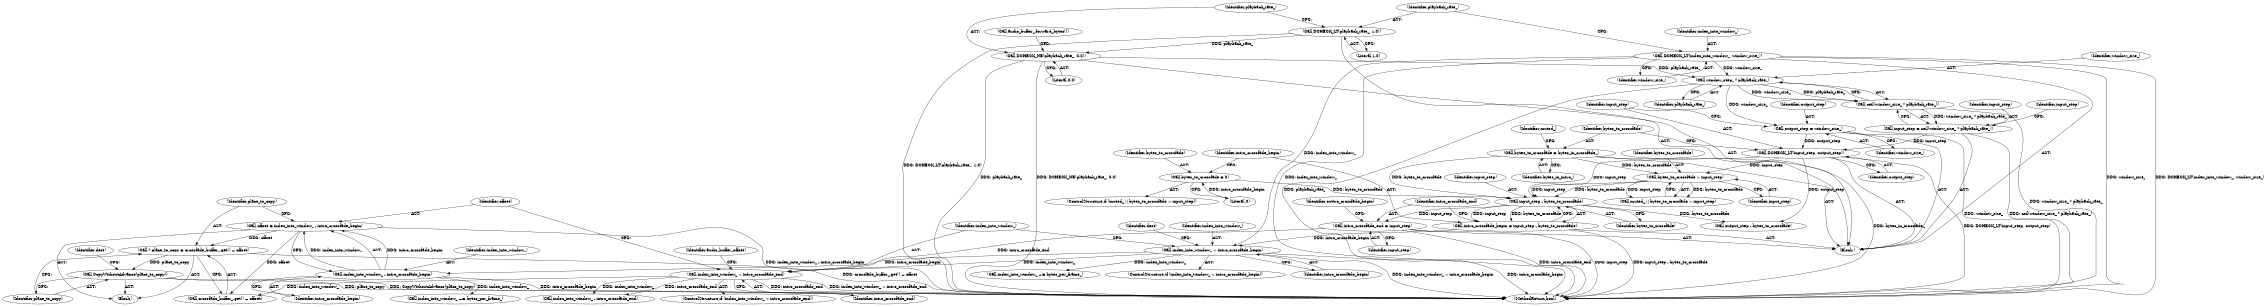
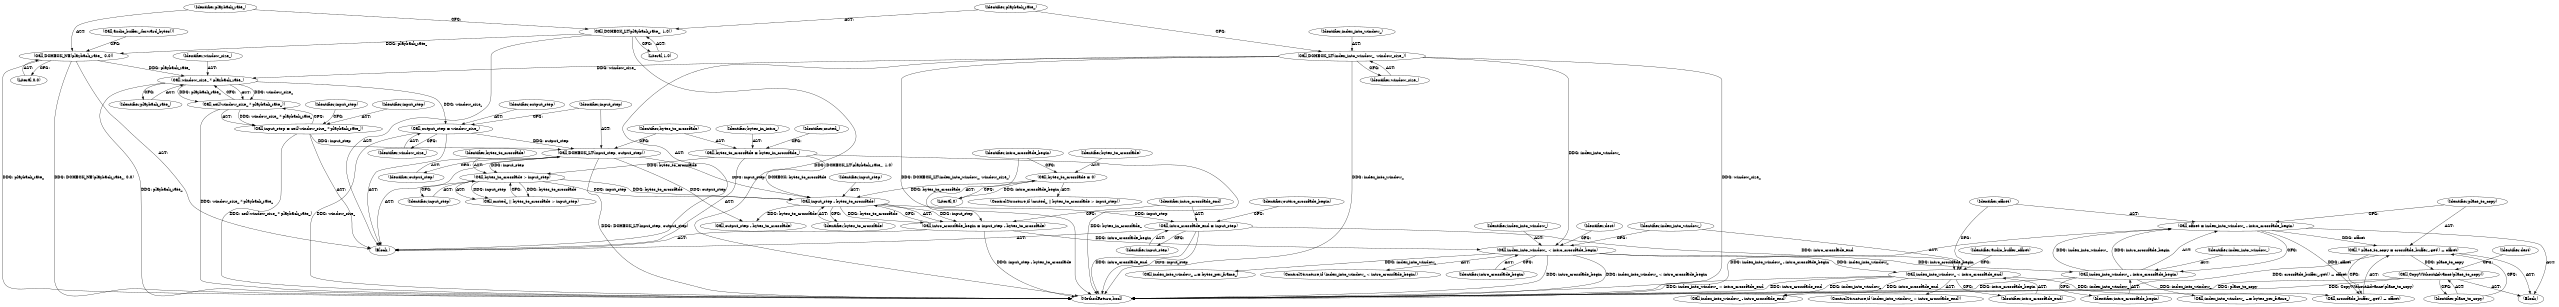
  digraph {
    n1 [label="(Call,* place_to_copy = crossfade_buffer_.get() + offset)"]
    n2 [label="(Call,CopyWithoutAdvance(place_to_copy))"]
    n3 [label="(Call,crossfade_buffer_.get() + offset)"]
    n4 [label="(Block,)"]
    n5 [label="(MethodReturn,bool)"]
    n6 [label="(Identifier,place_to_copy)"]
    n7 [label="(Call,offset = index_into_window_ - intro_crossfade_begin)"]
    n8 [label="(Call,index_into_window_ - intro_crossfade_begin)"]
    n9 [label="(Identifier,intro_crossfade_begin)"]
    n10 [label="(Call,index_into_window_ += bytes_per_frame_)"]
    n11 [label="(Call,index_into_window_ < intro_crossfade_end)"]
    n12 [label="(Call,index_into_window_ - intro_crossfade_end)"]
    n13 [label="(ControlStructure,if (index_into_window_ < intro_crossfade_end))"]
    n14 [label="(Identifier,intro_crossfade_end)"]
    n15 [label="(Call,index_into_window_ < intro_crossfade_begin)"]
    n16 [label="(Call,index_into_window_ += bytes_per_frame_)"]
    n17 [label="(ControlStructure,if (index_into_window_ < intro_crossfade_begin))"]
    n18 [label="(Identifier,intro_crossfade_begin)"]
    n19 [label="(Call,DCHECK_LT(index_into_window_, window_size_))"]
-   n20 [label="(Call,window_step_ * playback_rate_)"]
+   n20 [label="(Call,window_size_ * playback_rate_)"]
    n21 [label="(Identifier,window_size_)"]
    n22 [label="(Block,)"]
    n23 [label="(Call,ceil(window_size_ * playback_rate_))"]
    n24 [label="(Call,output_step = window_size_)"]
    n25 [label="(Identifier,playback_rate_)"]
    n26 [label="(Call,intro_crossfade_begin = input_step - bytes_to_crossfade)"]
    n27 [label="(Call,input_step - bytes_to_crossfade)"]
    n28 [label="(Call,intro_crossfade_end = input_step)"]
    n29 [label="(Call,output_step - bytes_to_crossfade)"]
    n30 [label="(Identifier,bytes_to_crossfade)"]
    n31 [label="(Identifier,input_step)"]
    n32 [label="(Call,bytes_to_crossfade > input_step)"]
    n33 [label="(Call,muted_ || bytes_to_crossfade > input_step)"]
    n34 [label="(Identifier,input_step)"]
    n35 [label="(Call,bytes_to_crossfade = bytes_in_crossfade_)"]
    n36 [label="(Identifier,bytes_in_intro_)"]
    n37 [label="(Call,DCHECK_LT(input_step, output_step))"]
    n38 [label="(Identifier,output_step)"]
    n39 [label="(Call,input_step = ceil(window_size_ * playback_rate_))"]
    n40 [label="(Identifier,window_size_)"]
    n41 [label="(Call,DCHECK_NE(playback_rate_, 0.0))"]
    n42 [label="(Literal,0.0)"]
    n43 [label="(Call,DCHECK_LT(playback_rate_, 1.0))"]
    n44 [label="(Literal,1.0)"]
    n45 [label="(Call,bytes_to_crossfade = 0)"]
    n46 [label="(ControlStructure,if (muted_ || bytes_to_crossfade > input_step))"]
    n47 [label="(Literal,0)"]
    n48 [label="(Identifier,place_to_copy)"]
    n49 [label="(Identifier,index_into_window_)"]
    n50 [label="(Identifier,playback_rate_)"]
    n51 [label="(Identifier,dest)"]
    n52 [label="(Identifier,input_step)"]
    n53 [label="(Identifier,dest)"]
    n54 [label="(Identifier,index_into_window_)"]
    n55 [label="(Identifier,input_step)"]
    n56 [label="(Identifier,index_into_window_)"]
    n57 [label="(Identifier,index_into_window_)"]
    n58 [label="(Identifier,audio_buffer_offset)"]
    n59 [label="(Identifier,playback_rate_)"]
    n60 [label="(Identifier,intro_crossfade_begin)"]
    n61 [label="(Identifier,bytes_to_crossfade)"]
    n62 [label="(Identifier,outtro_crossfade_begin)"]
    n63 [label="(Identifier,bytes_to_crossfade)"]
    n64 [label="(Identifier,input_step)"]
    n65 [label="(Identifier,bytes_to_crossfade)"]
    n66 [label="(Identifier,muted_)"]
    n67 [label="(Identifier,intro_crossfade_end)"]
    n68 [label="(Call,audio_buffer_.forward_bytes())"]
    n69 [label="(Identifier,window_size_)"]
    n70 [label="(Identifier,input_step)"]
    n71 [label="(Identifier,offset)"]
    n72 [label="(Identifier,output_step)"]
    n1 -> n2 [label="DDG: place_to_copy"]
    n1 -> n3 [label="CFG: "]
    n1 -> n4 [label="AST: "]
    n1 -> n5 [label="DDG: crossfade_buffer_.get() + offset"]
    n2 -> n4 [label="AST: "]
    n2 -> n5 [label="DDG: place_to_copy"]
    n2 -> n5 [label="DDG: CopyWithoutAdvance(place_to_copy)"]
    n2 -> n6 [label="CFG: "]
    n3 -> n1 [label="AST: "]
    n6 -> n1 [label="CFG: "]
    n6 -> n2 [label="AST: "]
    n7 -> n1 [label="DDG: offset"]
    n7 -> n3 [label="DDG: offset"]
    n7 -> n4 [label="AST: "]
    n7 -> n5 [label="DDG: index_into_window_ - intro_crossfade_begin"]
    n7 -> n8 [label="CFG: "]
    n8 -> n5 [label="DDG: intro_crossfade_begin"]
    n8 -> n7 [label="AST: "]
    n8 -> n7 [label="DDG: index_into_window_"]
    n8 -> n7 [label="DDG: intro_crossfade_begin"]
    n8 -> n9 [label="CFG: "]
    n8 -> n10 [label="DDG: index_into_window_"]
    n9 -> n8 [label="AST: "]
    n11 -> n3 [label="DDG: index_into_window_"]
    n11 -> n5 [label="DDG: intro_crossfade_end"]
    n11 -> n5 [label="DDG: index_into_window_ < intro_crossfade_end"]
    n11 -> n12 [label="DDG: index_into_window_"]
    n11 -> n12 [label="DDG: intro_crossfade_end"]
    n11 -> n13 [label="AST: "]
    n11 -> n14 [label="CFG: "]
    n14 -> n11 [label="AST: "]
    n15 -> n5 [label="DDG: intro_crossfade_begin"]
    n15 -> n5 [label="DDG: index_into_window_ < intro_crossfade_begin"]
    n15 -> n8 [label="DDG: intro_crossfade_begin"]
    n15 -> n11 [label="DDG: index_into_window_"]
    n15 -> n16 [label="DDG: index_into_window_"]
    n15 -> n17 [label="AST: "]
    n15 -> n18 [label="CFG: "]
    n18 -> n15 [label="AST: "]
    n19 -> n5 [label="DDG: index_into_window_"]
    n19 -> n5 [label="DDG: window_size_"]
    n19 -> n5 [label="DDG: DCHECK_LT(index_into_window_, window_size_)"]
    n19 -> n15 [label="DDG: index_into_window_"]
    n19 -> n20 [label="DDG: window_size_"]
    n19 -> n21 [label="CFG: "]
    n19 -> n22 [label="AST: "]
    n20 -> n5 [label="DDG: playback_rate_"]
    n20 -> n23 [label="AST: "]
    n20 -> n23 [label="DDG: window_size_"]
    n20 -> n23 [label="DDG: playback_rate_"]
    n20 -> n24 [label="DDG: window_size_"]
    n20 -> n25 [label="CFG: "]
    n21 -> n19 [label="AST: "]
    n23 -> n5 [label="DDG: window_size_ * playback_rate_"]
    n23 -> n20 [label="CFG: "]
    n23 -> n39 [label="AST: "]
    n23 -> n39 [label="DDG: window_size_ * playback_rate_"]
    n24 -> n5 [label="DDG: window_size_"]
    n24 -> n22 [label="AST: "]
    n24 -> n37 [label="DDG: output_step"]
    n24 -> n40 [label="CFG: "]
    n25 -> n20 [label="AST: "]
    n26 -> n5 [label="DDG: input_step - bytes_to_crossfade"]
    n26 -> n15 [label="DDG: intro_crossfade_begin"]
    n26 -> n22 [label="AST: "]
    n26 -> n27 [label="CFG: "]
    n27 -> n26 [label="AST: "]
    n27 -> n26 [label="DDG: input_step"]
    n27 -> n26 [label="DDG: bytes_to_crossfade"]
    n27 -> n28 [label="DDG: input_step"]
    n27 -> n29 [label="DDG: bytes_to_crossfade"]
    n27 -> n30 [label="CFG: "]
    n28 -> n5 [label="DDG: input_step"]
    n28 -> n5 [label="DDG: intro_crossfade_end"]
    n28 -> n11 [label="DDG: intro_crossfade_end"]
    n28 -> n22 [label="AST: "]
    n28 -> n31 [label="CFG: "]
    n30 -> n27 [label="AST: "]
    n31 -> n28 [label="AST: "]
    n32 -> n27 [label="DDG: input_step"]
    n32 -> n27 [label="DDG: bytes_to_crossfade"]
    n32 -> n33 [label="AST: "]
    n32 -> n33 [label="DDG: bytes_to_crossfade"]
    n32 -> n33 [label="DDG: input_step"]
    n32 -> n34 [label="CFG: "]
    n33 -> n32 [label="CFG: "]
    n34 -> n32 [label="AST: "]
    n35 -> n5 [label="DDG: bytes_in_crossfade_"]
    n35 -> n22 [label="AST: "]
-   n35 -> n27 [label="DDG: bytes_to_crossfade"]
+   n35 -> n27 [label="DCHECK: bytes_to_crossfade"]
    n35 -> n32 [label="DDG: bytes_to_crossfade"]
-   n35 -> n36 [label="CFG: "]
    n36 -> n35 [label="AST: "]
    n37 -> n5 [label="DDG: DCHECK_LT(input_step, output_step)"]
    n37 -> n22 [label="AST: "]
    n37 -> n27 [label="DDG: input_step"]
    n37 -> n29 [label="DDG: output_step"]
    n37 -> n32 [label="DDG: input_step"]
    n37 -> n38 [label="CFG: "]
    n38 -> n37 [label="AST: "]
    n39 -> n5 [label="DDG: ceil(window_size_ * playback_rate_)"]
    n39 -> n22 [label="AST: "]
    n39 -> n23 [label="CFG: "]
    n39 -> n37 [label="DDG: input_step"]
    n40 -> n24 [label="AST: "]
    n41 -> n5 [label="DDG: playback_rate_"]
    n41 -> n5 [label="DDG: DCHECK_NE(playback_rate_, 0.0)"]
    n41 -> n20 [label="DDG: playback_rate_"]
    n41 -> n22 [label="AST: "]
    n41 -> n42 [label="CFG: "]
    n42 -> n41 [label="AST: "]
    n43 -> n5 [label="DDG: DCHECK_LT(playback_rate_, 1.0)"]
    n43 -> n22 [label="AST: "]
    n43 -> n41 [label="DDG: playback_rate_"]
    n43 -> n44 [label="CFG: "]
    n44 -> n43 [label="AST: "]
    n45 -> n27 [label="DDG: bytes_to_crossfade"]
    n45 -> n46 [label="AST: "]
    n45 -> n47 [label="CFG: "]
    n47 -> n45 [label="DDG: intro_crossfade_begin"]
    n48 -> n1 [label="AST: "]
    n48 -> n7 [label="CFG: "]
    n49 -> n8 [label="AST: "]
    n50 -> n41 [label="AST: "]
    n50 -> n43 [label="CFG: "]
    n51 -> n2 [label="CFG: "]
    n52 -> n39 [label="AST: "]
    n53 -> n15 [label="CFG: "]
    n54 -> n15 [label="AST: "]
    n55 -> n27 [label="AST: "]
    n56 -> n11 [label="AST: "]
    n56 -> n15 [label="CFG: "]
    n57 -> n19 [label="AST: "]
    n58 -> n11 [label="CFG: "]
    n59 -> n19 [label="CFG: "]
    n59 -> n43 [label="AST: "]
    n60 -> n26 [label="AST: "]
    n60 -> n45 [label="CFG: "]
    n61 -> n32 [label="AST: "]
    n62 -> n28 [label="CFG: "]
    n63 -> n35 [label="AST: "]
    n63 -> n37 [label="CFG: "]
    n64 -> n39 [label="CFG: "]
    n65 -> n45 [label="AST: "]
    n66 -> n35 [label="CFG: "]
    n67 -> n26 [label="CFG: "]
    n67 -> n28 [label="AST: "]
    n68 -> n41 [label="CFG: "]
    n69 -> n20 [label="AST: "]
    n70 -> n24 [label="CFG: "]
    n70 -> n37 [label="AST: "]
    n71 -> n7 [label="AST: "]
    n71 -> n11 [label="CFG: "]
    n72 -> n24 [label="AST: "]
  }
